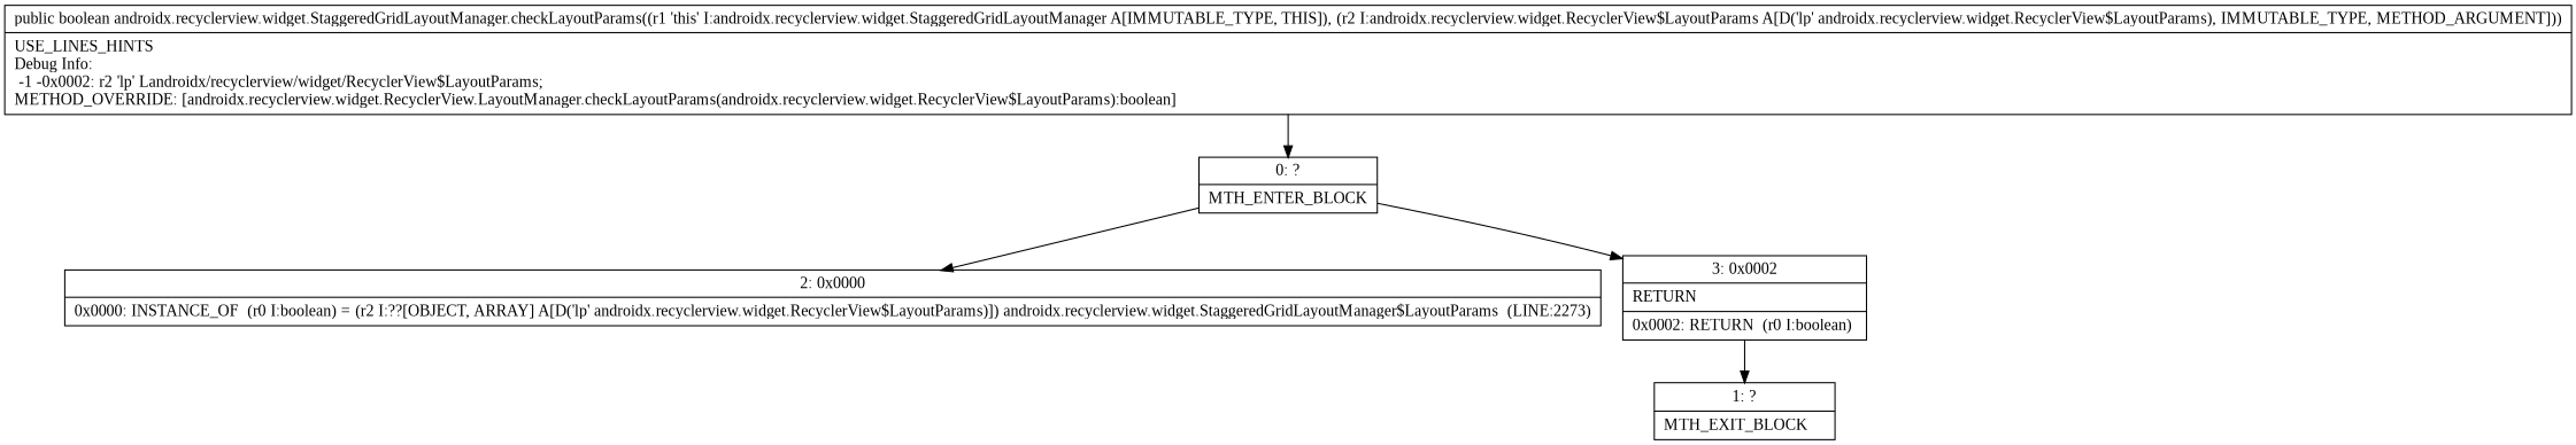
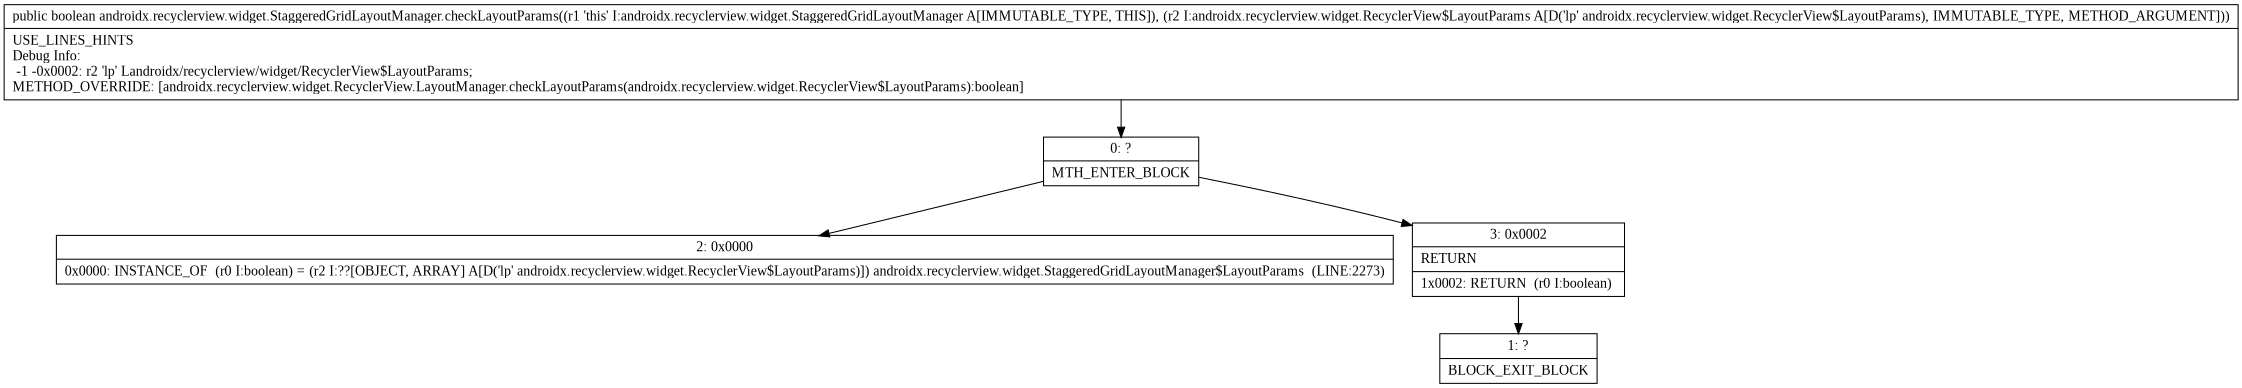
  digraph {
    fontname="Liberation Serif"
    node [fontname="Liberation Serif" shape=record]
    edge [fontname="Liberation Serif"]
    n1 [label="{0\:\ ?|MTH_ENTER_BLOCK\l}"]
    n2 [label="{2\:\ 0x0000|0x0000: INSTANCE_OF  (r0 I:boolean) = (r2 I:??[OBJECT, ARRAY] A[D('lp' androidx.recyclerview.widget.RecyclerView$LayoutParams)]) androidx.recyclerview.widget.StaggeredGridLayoutManager$LayoutParams  (LINE:2273)\l}"]
-   n3 [label="{3\:\ 0x0002|RETURN\l|0x0002: RETURN  (r0 I:boolean) \l}"]
-   n4 [label="{1\:\ ?|MTH_EXIT_BLOCK\l}"]
+   n3 [label="{3\:\ 0x0002|RETURN\l|1x0002: RETURN  (r0 I:boolean) \l}"]
+   n4 [label="{1\:\ ?|BLOCK_EXIT_BLOCK\l}"]
    n5 [label="{public boolean androidx.recyclerview.widget.StaggeredGridLayoutManager.checkLayoutParams((r1 'this' I:androidx.recyclerview.widget.StaggeredGridLayoutManager A[IMMUTABLE_TYPE, THIS]), (r2 I:androidx.recyclerview.widget.RecyclerView$LayoutParams A[D('lp' androidx.recyclerview.widget.RecyclerView$LayoutParams), IMMUTABLE_TYPE, METHOD_ARGUMENT]))  | USE_LINES_HINTS\lDebug Info:\l  \-1 \-0x0002: r2 'lp' Landroidx\/recyclerview\/widget\/RecyclerView$LayoutParams;\lMETHOD_OVERRIDE: [androidx.recyclerview.widget.RecyclerView.LayoutManager.checkLayoutParams(androidx.recyclerview.widget.RecyclerView$LayoutParams):boolean]\l}"]
    n1 -> n2
    n1 -> n3
    n3 -> n4
    n5 -> n1
  }
